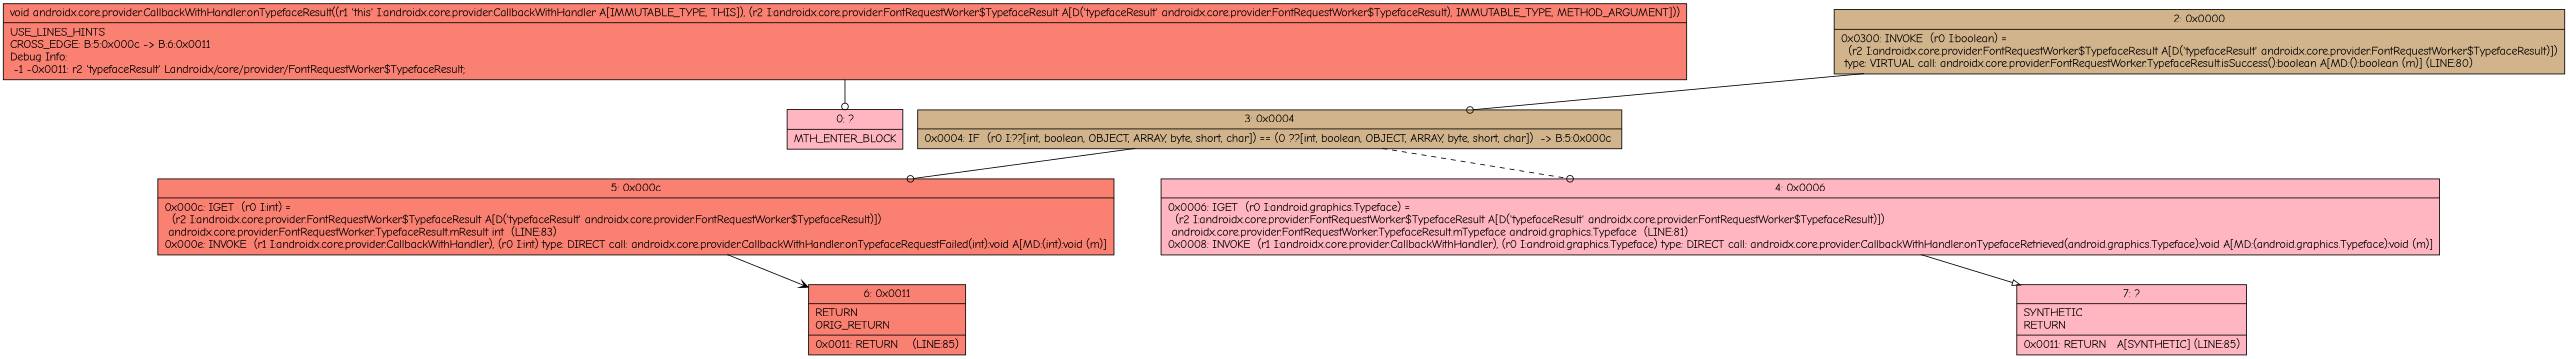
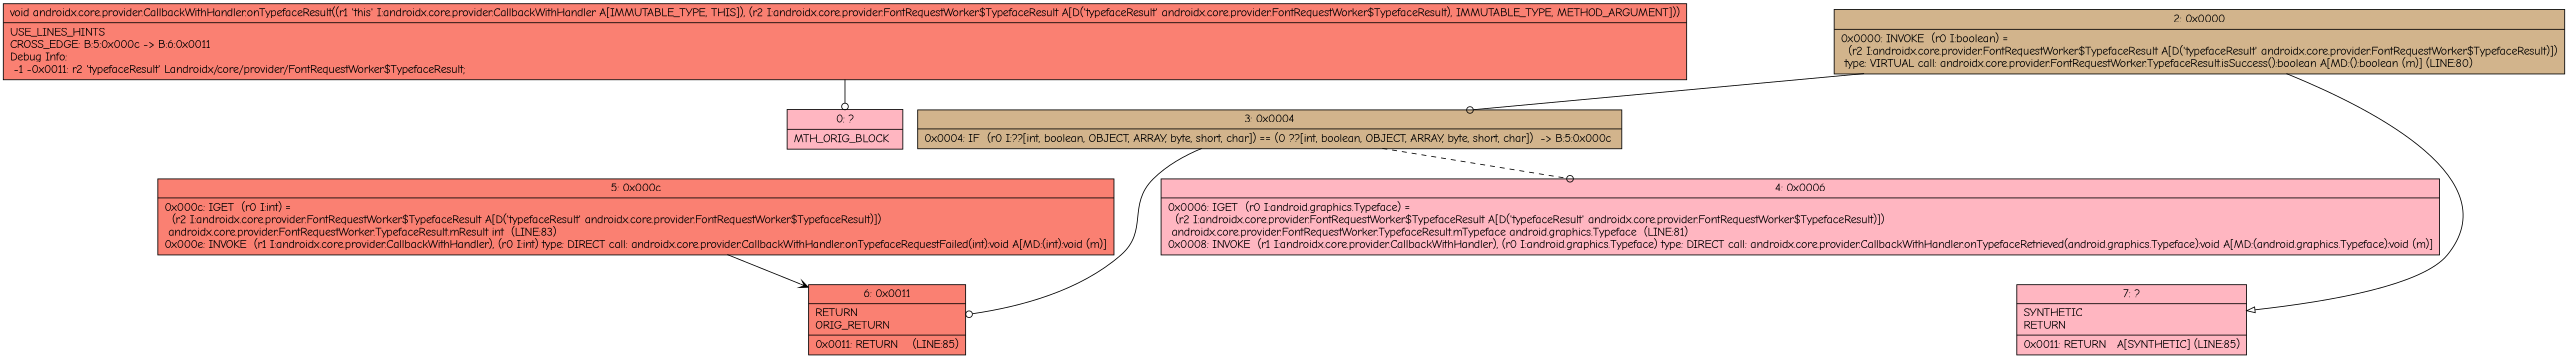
  digraph {
    fontname="Comic Neue"
    node [fillcolor=lightpink fontname="Comic Neue" shape=record style=filled]
    edge [arrowhead=odot fontname="Comic Neue"]
-   n1 [label="{0\:\ ?|MTH_ENTER_BLOCK\l}"]
-   n2 [fillcolor=tan label="{2\:\ 0x0000|0x0300: INVOKE  (r0 I:boolean) = \l  (r2 I:androidx.core.provider.FontRequestWorker$TypefaceResult A[D('typefaceResult' androidx.core.provider.FontRequestWorker$TypefaceResult)])\l type: VIRTUAL call: androidx.core.provider.FontRequestWorker.TypefaceResult.isSuccess():boolean A[MD:():boolean (m)] (LINE:80)\l}"]
+   n1 [label="{0\:\ ?|MTH_ORIG_BLOCK\l}"]
+   n2 [fillcolor=tan label="{2\:\ 0x0000|0x0000: INVOKE  (r0 I:boolean) = \l  (r2 I:androidx.core.provider.FontRequestWorker$TypefaceResult A[D('typefaceResult' androidx.core.provider.FontRequestWorker$TypefaceResult)])\l type: VIRTUAL call: androidx.core.provider.FontRequestWorker.TypefaceResult.isSuccess():boolean A[MD:():boolean (m)] (LINE:80)\l}"]
    n3 [fillcolor=tan label="{3\:\ 0x0004|0x0004: IF  (r0 I:??[int, boolean, OBJECT, ARRAY, byte, short, char]) == (0 ??[int, boolean, OBJECT, ARRAY, byte, short, char])  \-\> B:5:0x000c \l}"]
    n4 [label="{4\:\ 0x0006|0x0006: IGET  (r0 I:android.graphics.Typeface) = \l  (r2 I:androidx.core.provider.FontRequestWorker$TypefaceResult A[D('typefaceResult' androidx.core.provider.FontRequestWorker$TypefaceResult)])\l androidx.core.provider.FontRequestWorker.TypefaceResult.mTypeface android.graphics.Typeface  (LINE:81)\l0x0008: INVOKE  (r1 I:androidx.core.provider.CallbackWithHandler), (r0 I:android.graphics.Typeface) type: DIRECT call: androidx.core.provider.CallbackWithHandler.onTypefaceRetrieved(android.graphics.Typeface):void A[MD:(android.graphics.Typeface):void (m)]\l}"]
    n5 [fillcolor=salmon label="{5\:\ 0x000c|0x000c: IGET  (r0 I:int) = \l  (r2 I:androidx.core.provider.FontRequestWorker$TypefaceResult A[D('typefaceResult' androidx.core.provider.FontRequestWorker$TypefaceResult)])\l androidx.core.provider.FontRequestWorker.TypefaceResult.mResult int  (LINE:83)\l0x000e: INVOKE  (r1 I:androidx.core.provider.CallbackWithHandler), (r0 I:int) type: DIRECT call: androidx.core.provider.CallbackWithHandler.onTypefaceRequestFailed(int):void A[MD:(int):void (m)]\l}"]
    n6 [label="{7\:\ ?|SYNTHETIC\lRETURN\l|0x0011: RETURN   A[SYNTHETIC] (LINE:85)\l}"]
    n7 [fillcolor=salmon label="{6\:\ 0x0011|RETURN\lORIG_RETURN\l|0x0011: RETURN    (LINE:85)\l}"]
    n8 [fillcolor=salmon label="{void androidx.core.provider.CallbackWithHandler.onTypefaceResult((r1 'this' I:androidx.core.provider.CallbackWithHandler A[IMMUTABLE_TYPE, THIS]), (r2 I:androidx.core.provider.FontRequestWorker$TypefaceResult A[D('typefaceResult' androidx.core.provider.FontRequestWorker$TypefaceResult), IMMUTABLE_TYPE, METHOD_ARGUMENT]))  | USE_LINES_HINTS\lCROSS_EDGE: B:5:0x000c \-\> B:6:0x0011\lDebug Info:\l  \-1 \-0x0011: r2 'typefaceResult' Landroidx\/core\/provider\/FontRequestWorker$TypefaceResult;\l}"]
    n2 -> n3
    n3 -> n4 [style=dashed]
-   n3 -> n5
-   n4 -> n6 [arrowhead=onormal]
+   n3 -> n7
+   n2 -> n6 [arrowhead=onormal]
    n5 -> n7 [arrowhead=vee]
    n8 -> n1
  }
